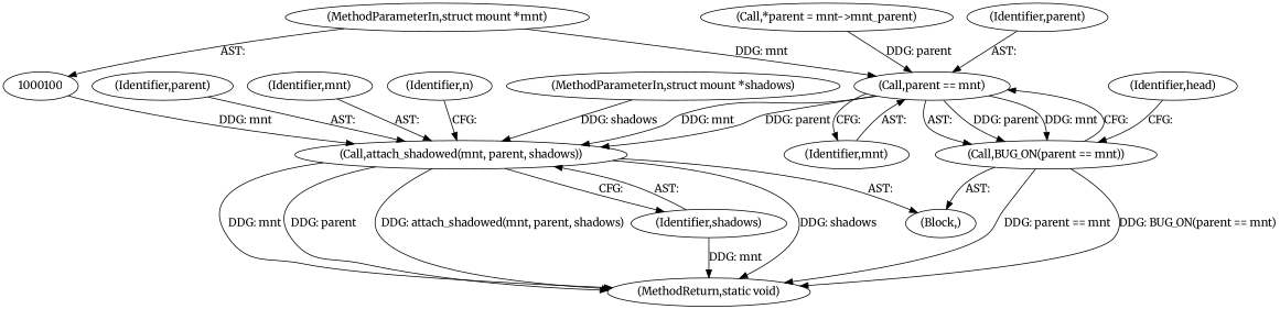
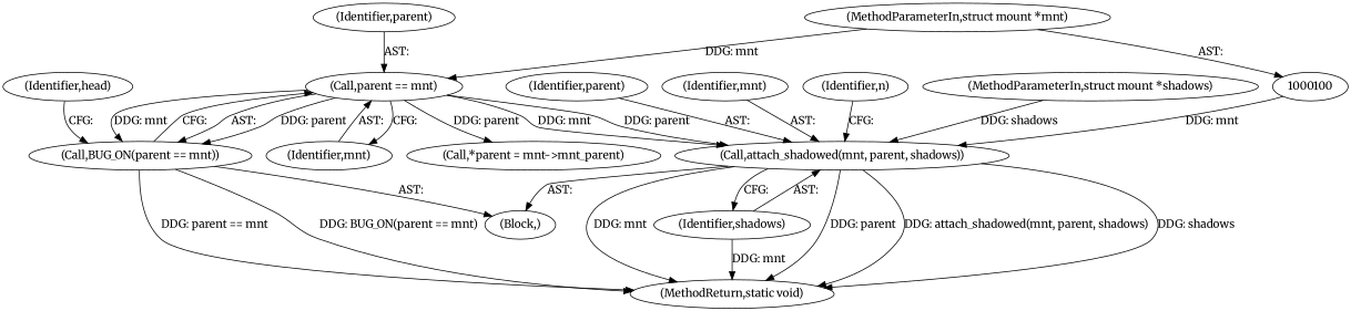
  digraph {
    fontname=Merriweather
    node [fontname=Merriweather]
    edge [fontname=Merriweather]
    n1 [label="(MethodParameterIn,struct mount *mnt)"]
    n2 [label="(Call,parent == mnt)"]
    1000100
    n4 [label="(Call,attach_shadowed(mnt, parent, shadows))"]
    n5 [label="(Call,BUG_ON(parent == mnt))"]
    n6 [label="(Identifier,mnt)"]
    n7 [label="(MethodReturn,static void)"]
    n8 [label="(Block,)"]
    n9 [label="(Identifier,shadows)"]
    n10 [label="(Identifier,parent)"]
    n11 [label="(Identifier,head)"]
    n12 [label="(Call,*parent = mnt->mnt_parent)"]
    n13 [label="(Identifier,parent)"]
    n14 [label="(Identifier,mnt)"]
    n15 [label="(Identifier,n)"]
    n16 [label="(MethodParameterIn,struct mount *shadows)"]
    n1 -> n2 [label="DDG: mnt"]
    n1 -> 1000100 [label="AST: "]
    n2 -> n4 [label="DDG: mnt"]
    n2 -> n4 [label="DDG: parent"]
    n2 -> n5 [label="AST: "]
    n2 -> n5 [label="DDG: parent"]
    n2 -> n5 [label="DDG: mnt"]
    n2 -> n6 [label="CFG: "]
    1000100 -> n4 [label="DDG: mnt"]
    n4 -> n7 [label="DDG: parent"]
    n4 -> n7 [label="DDG: attach_shadowed(mnt, parent, shadows)"]
    n4 -> n7 [label="DDG: shadows"]
    n4 -> n7 [label="DDG: mnt"]
    n4 -> n8 [label="AST: "]
    n4 -> n9 [label="CFG: "]
    n5 -> n2 [label="CFG: "]
    n5 -> n7 [label="DDG: BUG_ON(parent == mnt)"]
    n5 -> n7 [label="DDG: parent == mnt"]
    n5 -> n8 [label="AST: "]
    n6 -> n2 [label="AST: "]
    n9 -> n4 [label="AST: "]
    n9 -> n7 [label="DDG: mnt"]
    n10 -> n4 [label="AST: "]
    n11 -> n5 [label="CFG: "]
-   n12 -> n2 [label="DDG: parent"]
+   n2 -> n12 [label="DDG: parent"]
    n13 -> n2 [label="AST: "]
    n14 -> n4 [label="AST: "]
    n15 -> n4 [label="CFG: "]
    n16 -> n4 [label="DDG: shadows"]
  }
